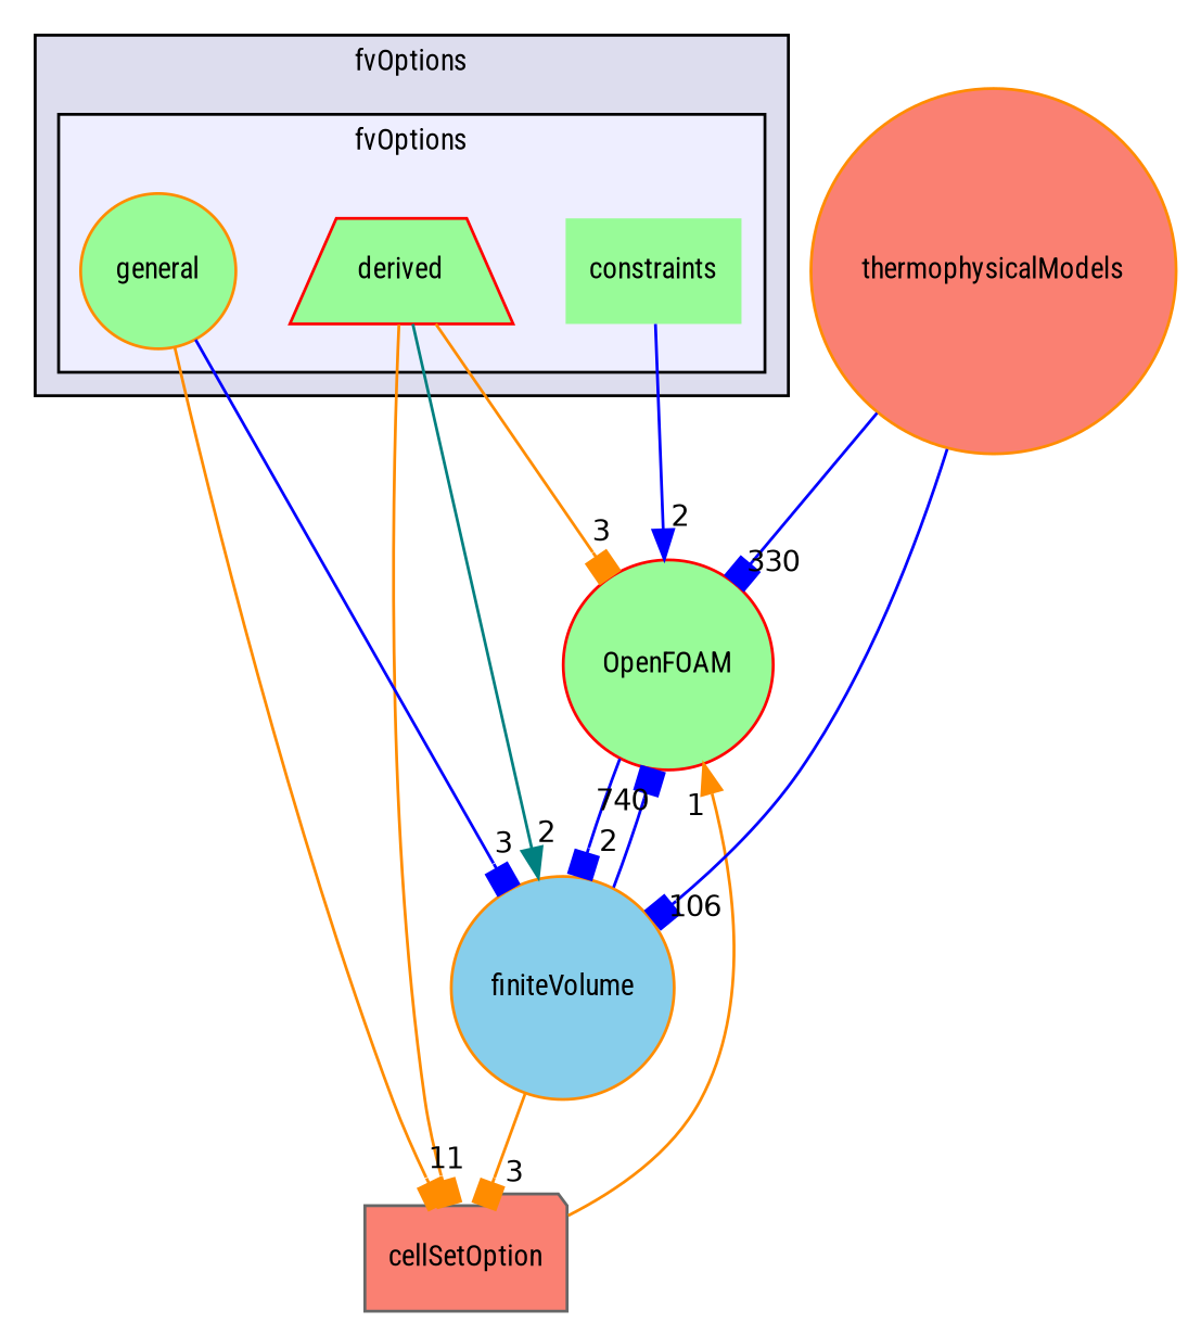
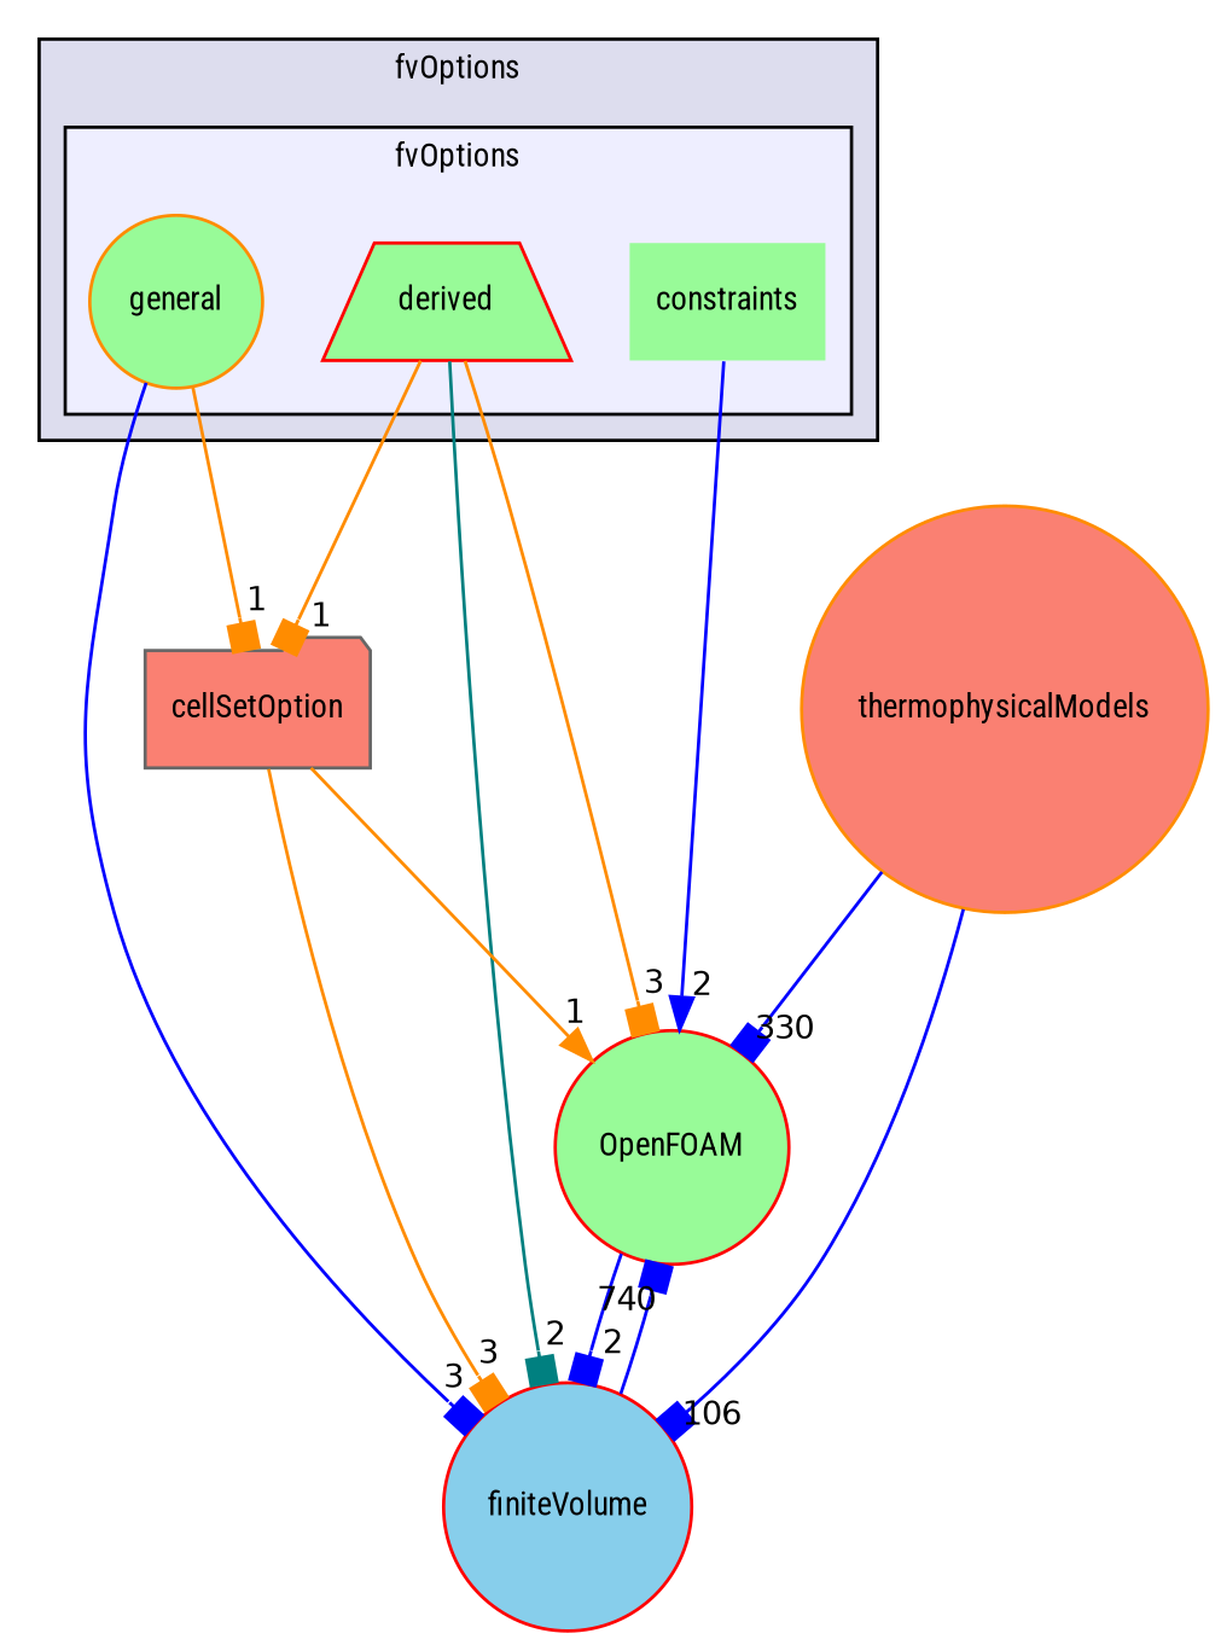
  digraph {
    compound=true
    fontname="Roboto Condensed"
    node [color=darkorange fillcolor=palegreen fontname="Roboto Condensed" fontsize=10 shape=circle style=filled]
    edge [arrowhead=box color=blue fontname="Roboto Condensed" headlabel=2 labeldistance=1.5 labelfontname=Helvetica labelfontsize=10]
    n1 [label=constraints shape=plaintext]
    n2 [color=red label=derived shape=trapezium]
    n3 [label=general]
    n4 [color=red label=OpenFOAM]
-   n5 [fillcolor=skyblue label=finiteVolume]
+   n5 [color=red fillcolor=skyblue label=finiteVolume]
    n6 [color=gray40 fillcolor=salmon label=cellSetOption shape=folder]
    n7 [fillcolor=salmon label=thermophysicalModels]
    subgraph cluster_1 {
      bgcolor="#ddddee"
      fontsize=10
      label=fvOptions
      pencolor=black
      subgraph cluster_2 {
        bgcolor="#eeeeff"
        fontsize=10
        label=fvOptions
        pencolor=black
        n1
        n2
        n3
      }
    }
    n1 -> n4 [arrowhead=normal]
    n2 -> n4 [color=darkorange headlabel=3]
-   n2 -> n5 [arrowhead=normal color=teal]
+   n2 -> n5 [color=teal]
    n2 -> n6 [color=darkorange headlabel=1]
    n3 -> n5 [headlabel=3]
    n3 -> n6 [color=darkorange headlabel=1]
    n4 -> n5
    n5 -> n4 [headlabel=740]
    n6 -> n4 [arrowhead=normal color=darkorange headlabel=1]
-   n5 -> n6 [color=darkorange headlabel=3]
+   n6 -> n5 [color=darkorange headlabel=3]
    n7 -> n4 [headlabel=330]
    n7 -> n5 [headlabel=106]
  }
